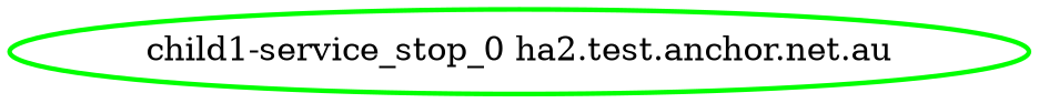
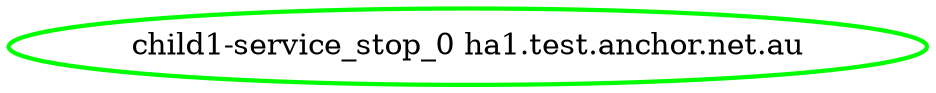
  digraph {
-   "child1-service_stop_0 ha2.test.anchor.net.au" [color=green fontcolor=black style=bold]
+   "child1-service_stop_0 ha2.test.anchor.net.au" [color=green fontcolor=black style=bold label="child1-service_stop_0 ha1.test.anchor.net.au"]
  }
